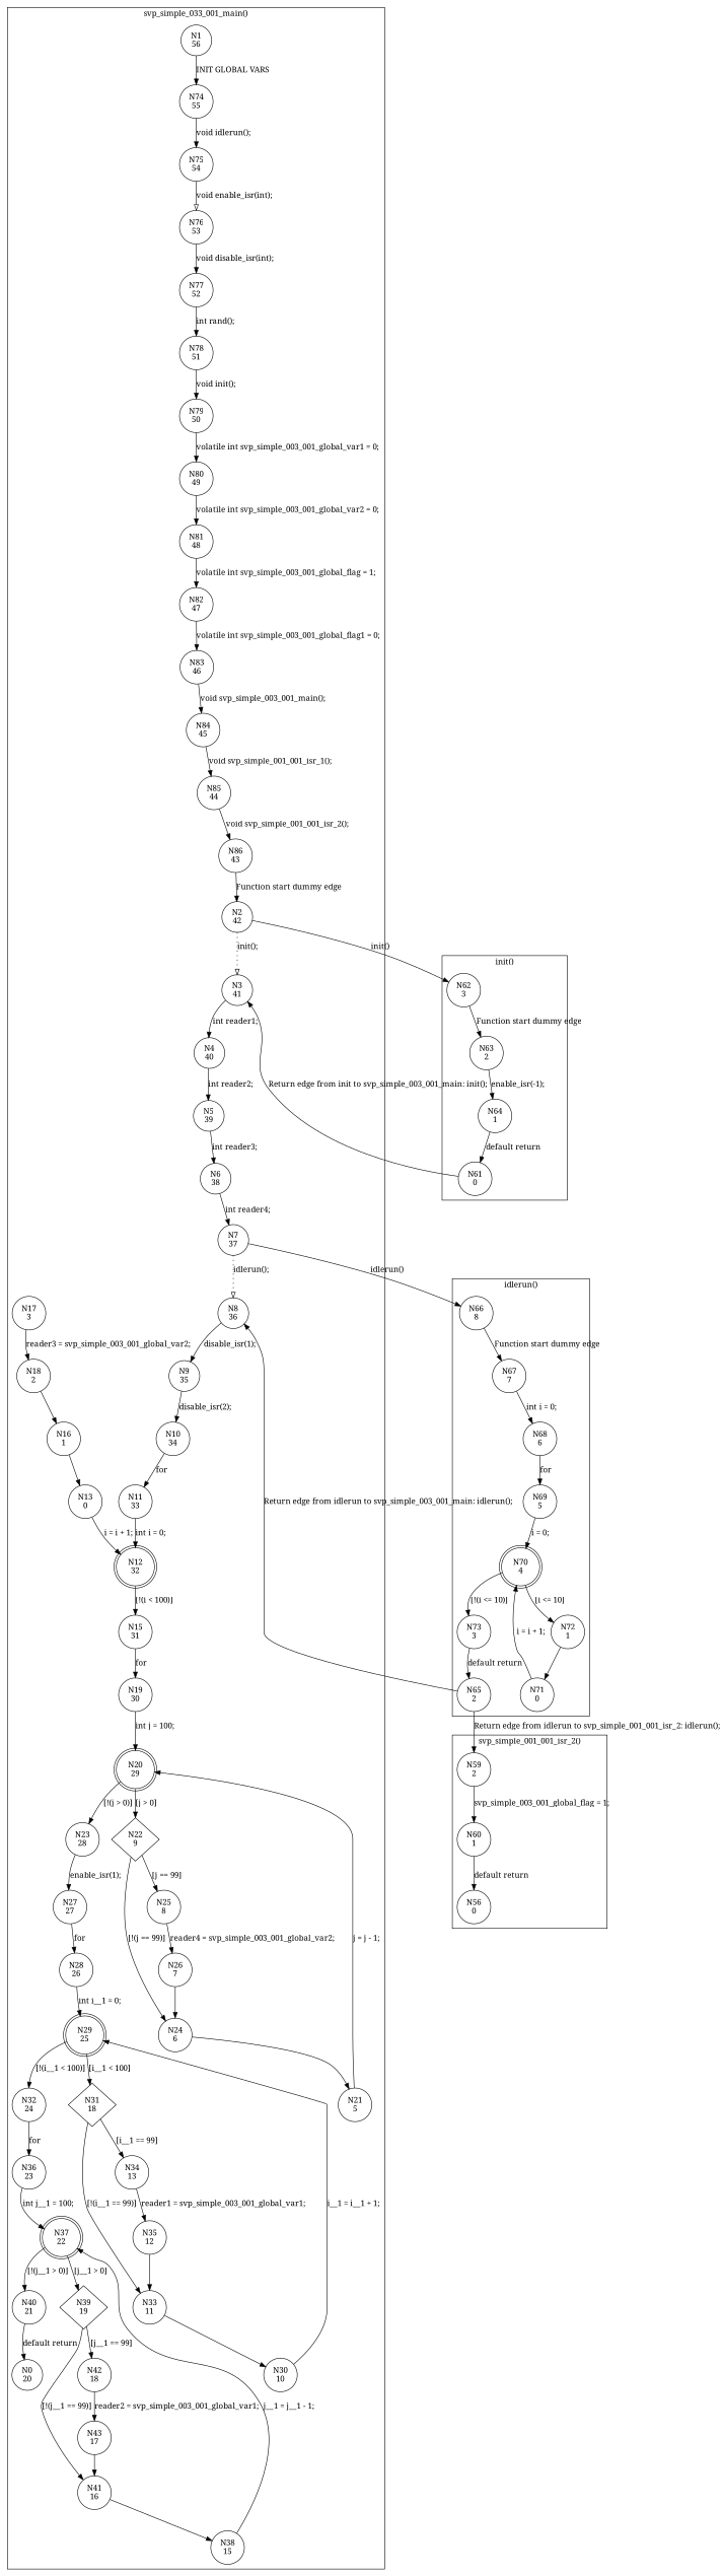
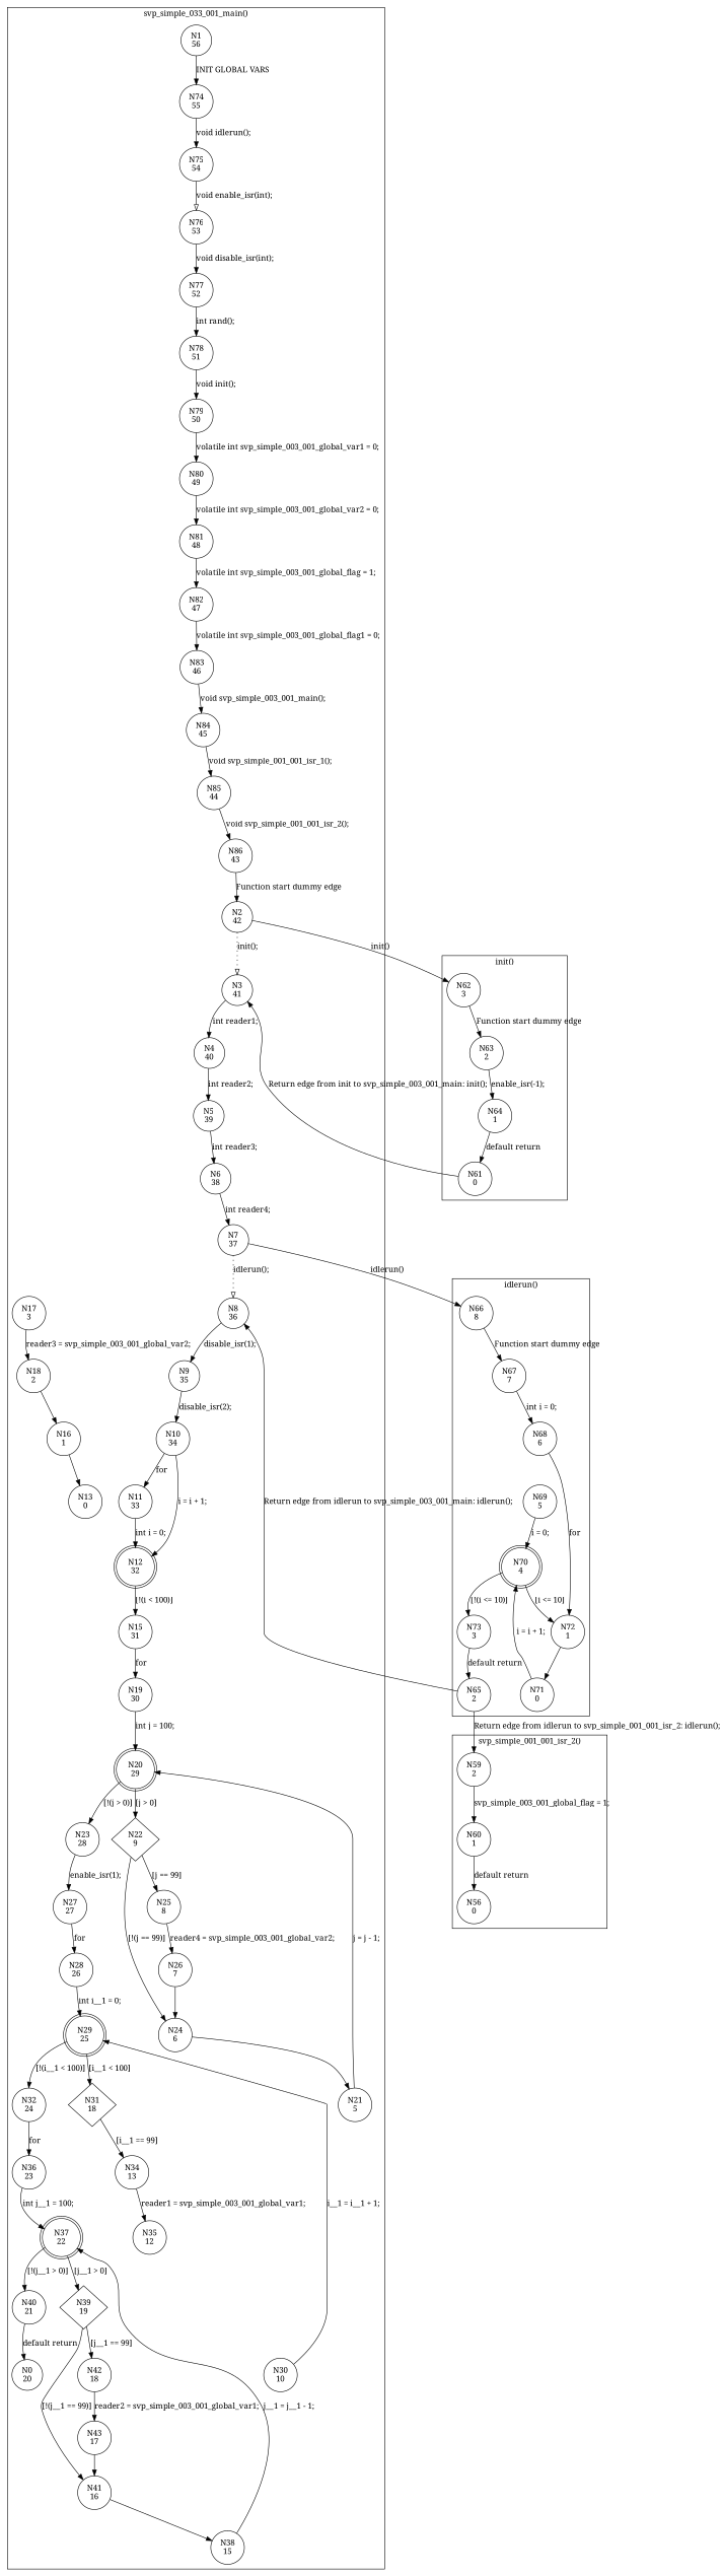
  digraph {
    fontname="Noto Serif"
    node [fontname="Noto Serif" shape=circle]
    edge [fontname="Noto Serif"]
    n1 [label="N66\n8"]
    n2 [label="N67\n7"]
    n3 [label="N68\n6"]
    n4 [label="N69\n5"]
    n5 [label="N70\n4" shape=doublecircle]
    n6 [label="N73\n3"]
    n7 [label="N72\n1"]
    n8 [label="N65\n2"]
    n9 [label="N71\n0"]
    n10 [label="N62\n3"]
    n11 [label="N63\n2"]
    n12 [label="N64\n1"]
    n13 [label="N61\n0"]
    n14 [label="N59\n2"]
    n15 [label="N60\n1"]
    n16 [label="N56\n0"]
    n17 [label="N1\n56"]
    n18 [label="N74\n55"]
    n19 [label="N75\n54"]
    n20 [label="N76\n53"]
    n21 [label="N77\n52"]
    n22 [label="N78\n51"]
    n23 [label="N79\n50"]
    n24 [label="N80\n49"]
    n25 [label="N81\n48"]
    n26 [label="N82\n47"]
    n27 [label="N83\n46"]
    n28 [label="N84\n45"]
    n29 [label="N85\n44"]
    n30 [label="N86\n43"]
    n31 [label="N2\n42"]
    n32 [label="N3\n41"]
    n33 [label="N4\n40"]
    n34 [label="N5\n39"]
    n35 [label="N6\n38"]
    n36 [label="N7\n37"]
    n37 [label="N8\n36"]
    n38 [label="N9\n35"]
    n39 [label="N10\n34"]
    n40 [label="N11\n33"]
    n41 [label="N12\n32" shape=doublecircle]
    n42 [label="N15\n31"]
    n43 [label="N19\n30"]
    n44 [label="N20\n29" shape=doublecircle]
    n45 [label="N23\n28"]
    n46 [label="N22\n9" shape=diamond]
    n47 [label="N27\n27"]
    n48 [label="N28\n26"]
    n49 [label="N29\n25" shape=doublecircle]
    n50 [label="N32\n24"]
    n51 [label="N31\n18" shape=diamond]
    n52 [label="N36\n23"]
    n53 [label="N37\n22" shape=doublecircle]
    n54 [label="N40\n21"]
    n55 [label="N39\n19" shape=diamond]
    n56 [label="N0\n20"]
    n57 [label="N41\n16"]
    n58 [label="N42\n18"]
    n59 [label="N38\n15"]
    n60 [label="N43\n17"]
-   n61 [label="N33\n11"]
    n62 [label="N34\n13"]
    n63 [label="N30\n10"]
    n64 [label="N35\n12"]
    n65 [label="N24\n6"]
    n66 [label="N25\n8"]
    n67 [label="N21\n5"]
    n68 [label="N26\n7"]
    n69 [label="N16\n1"]
    n70 [label="N17\n3"]
    n71 [label="N13\n0"]
    n72 [label="N18\n2"]
    subgraph cluster_1 {
      label="idlerun()"
      n1
      n2
      n3
      n4
      n5
      n6
      n7
      n8
      n9
    }
    subgraph cluster_2 {
      label="init()"
      n10
      n11
      n12
      n13
    }
    subgraph cluster_3 {
      label="svp_simple_001_001_isr_1()"
    }
    subgraph cluster_4 {
      label="svp_simple_001_001_isr_2()"
      n14
      n15
      n16
    }
    subgraph cluster_5 {
      label="svp_simple_033_001_main()"
      n17
      n18
      n19
      n20
      n21
      n22
      n23
      n24
      n25
      n26
      n27
      n28
      n29
      n30
      n31
      n32
      n33
      n34
      n35
      n36
      n37
      n38
      n39
      n40
      n41
      n42
      n43
      n44
      n45
      n46
      n47
      n48
      n49
      n50
      n51
      n52
      n53
      n54
      n55
      n56
      n57
      n58
      n59
      n60
-     n61
      n62
      n63
      n64
      n65
      n66
      n67
      n68
      n69
      n70
      n71
      n72
    }
    n1 -> n2 [label="Function start dummy edge"]
    n2 -> n3 [label="int i = 0;"]
-   n3 -> n4 [label=for]
+   n3 -> n7 [label=for]
    n4 -> n5 [label="i = 0;"]
    n5 -> n6 [label="[!(i <= 10)]"]
    n5 -> n7 [label="[i <= 10]"]
    n6 -> n8 [label="default return"]
    n7 -> n9
    n8 -> n14 [label="Return edge from idlerun to svp_simple_001_001_isr_2: idlerun();"]
    n8 -> n37 [label="Return edge from idlerun to svp_simple_003_001_main: idlerun();"]
    n9 -> n5 [label="i = i + 1;"]
    n10 -> n11 [label="Function start dummy edge"]
    n11 -> n12 [label="enable_isr(-1);"]
    n12 -> n13 [label="default return"]
    n13 -> n32 [label="Return edge from init to svp_simple_003_001_main: init();"]
    n14 -> n15 [label="svp_simple_003_001_global_flag = 1;"]
    n15 -> n16 [label="default return"]
    n17 -> n18 [label="INIT GLOBAL VARS"]
    n18 -> n19 [label="void idlerun();"]
    n19 -> n20 [arrowhead=empty label="void enable_isr(int);"]
    n20 -> n21 [label="void disable_isr(int);"]
    n21 -> n22 [label="int rand();"]
    n22 -> n23 [label="void init();"]
    n23 -> n24 [label="volatile int svp_simple_003_001_global_var1 = 0;"]
    n24 -> n25 [label="volatile int svp_simple_003_001_global_var2 = 0;"]
    n25 -> n26 [label="volatile int svp_simple_003_001_global_flag = 1;"]
    n26 -> n27 [label="volatile int svp_simple_003_001_global_flag1 = 0;"]
    n27 -> n28 [label="void svp_simple_003_001_main();"]
    n28 -> n29 [label="void svp_simple_001_001_isr_1();"]
    n29 -> n30 [label="void svp_simple_001_001_isr_2();"]
    n30 -> n31 [label="Function start dummy edge"]
    n31 -> n10 [label="init()"]
    n31 -> n32 [arrowhead=empty label="init();" style=dotted]
    n32 -> n33 [label="int reader1;"]
    n33 -> n34 [label="int reader2;"]
    n34 -> n35 [label="int reader3;"]
    n35 -> n36 [label="int reader4;"]
    n36 -> n1 [label="idlerun()"]
    n36 -> n37 [arrowhead=empty label="idlerun();" style=dotted]
    n37 -> n38 [label="disable_isr(1);"]
    n38 -> n39 [label="disable_isr(2);"]
    n39 -> n40 [label=for]
    n40 -> n41 [label="int i = 0;"]
    n41 -> n42 [label="[!(i < 100)]"]
    n42 -> n43 [label=for]
    n43 -> n44 [label="int j = 100;"]
    n44 -> n45 [label="[!(j > 0)]"]
    n44 -> n46 [label="[j > 0]"]
    n45 -> n47 [label="enable_isr(1);"]
    n46 -> n65 [label="[!(j == 99)]"]
    n46 -> n66 [label="[j == 99]"]
    n47 -> n48 [label=for]
    n48 -> n49 [label="int i__1 = 0;"]
    n49 -> n50 [label="[!(i__1 < 100)]"]
    n49 -> n51 [label="[i__1 < 100]"]
    n50 -> n52 [label=for]
-   n51 -> n61 [label="[!(i__1 == 99)]"]
    n51 -> n62 [label="[i__1 == 99]"]
    n52 -> n53 [label="int j__1 = 100;"]
    n53 -> n54 [label="[!(j__1 > 0)]"]
    n53 -> n55 [label="[j__1 > 0]"]
    n54 -> n56 [label="default return"]
    n55 -> n57 [label="[!(j__1 == 99)]"]
    n55 -> n58 [label="[j__1 == 99]"]
    n57 -> n59
    n58 -> n60 [label="reader2 = svp_simple_003_001_global_var1;"]
    n59 -> n53 [label="j__1 = j__1 - 1;"]
    n60 -> n57
-   n61 -> n63
    n62 -> n64 [label="reader1 = svp_simple_003_001_global_var1;"]
    n63 -> n49 [label="i__1 = i__1 + 1;"]
-   n64 -> n61
    n65 -> n67
    n66 -> n68 [label="reader4 = svp_simple_003_001_global_var2;"]
    n67 -> n44 [label="j = j - 1;"]
    n68 -> n65
    n69 -> n71
    n70 -> n72 [label="reader3 = svp_simple_003_001_global_var2;"]
-   n71 -> n41 [label="i = i + 1;"]
+   n39 -> n41 [label="i = i + 1;"]
    n72 -> n69
  }
